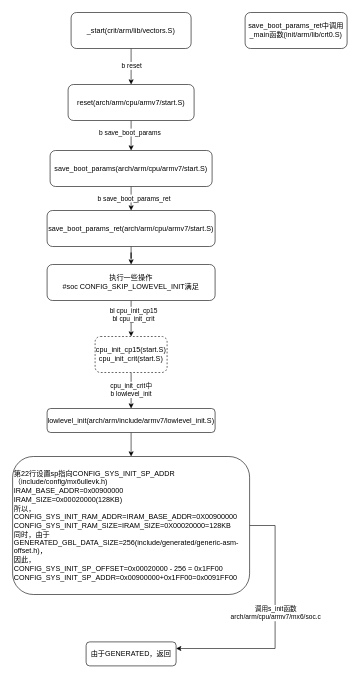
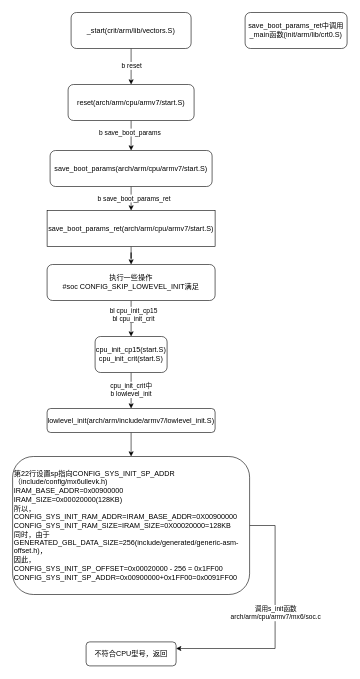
  <mxCell id="0" />
  <mxCell id="1" parent="0" />
  <mxCell id="2" value="" style="edgeStyle=orthogonalEdgeStyle;rounded=0;orthogonalLoop=1;jettySize=auto;html=1;" edge="1" parent="1" source="4" target="7"><mxGeometry relative="1" as="geometry" /></mxCell>
  <mxCell id="3" value="b reset" style="edgeLabel;html=1;align=center;verticalAlign=middle;resizable=0;points=[];" vertex="1" connectable="0" parent="2"><mxGeometry x="-0.083" relative="1" as="geometry"><mxPoint as="offset" /></mxGeometry></mxCell>
  <mxCell id="4" value="_start(crit/arm/lib/vectors.S)" style="rounded=1;whiteSpace=wrap;html=1;" vertex="1" parent="1"><mxGeometry x="118" y="20" width="200" height="60" as="geometry" /></mxCell>
  <mxCell id="5" value="" style="edgeStyle=orthogonalEdgeStyle;rounded=0;orthogonalLoop=1;jettySize=auto;html=1;" edge="1" parent="1" source="7" target="10"><mxGeometry relative="1" as="geometry" /></mxCell>
  <mxCell id="6" value="b save_boot_params" style="edgeLabel;html=1;align=center;verticalAlign=middle;resizable=0;points=[];" vertex="1" connectable="0" parent="5"><mxGeometry x="-0.233" y="-3" relative="1" as="geometry"><mxPoint as="offset" /></mxGeometry></mxCell>
  <mxCell id="7" value="reset(arch/arm/cpu/armv7/start.S)" style="whiteSpace=wrap;html=1;rounded=1;" vertex="1" parent="1"><mxGeometry x="113" y="140" width="210" height="60" as="geometry" /></mxCell>
  <mxCell id="8" value="" style="edgeStyle=orthogonalEdgeStyle;rounded=0;orthogonalLoop=1;jettySize=auto;html=1;" edge="1" parent="1" source="10" target="12"><mxGeometry relative="1" as="geometry" /></mxCell>
  <mxCell id="9" value="b save_boot_params_ret" style="edgeLabel;html=1;align=center;verticalAlign=middle;resizable=0;points=[];" vertex="1" connectable="0" parent="8"><mxGeometry x="-0.075" y="4" relative="1" as="geometry"><mxPoint as="offset" /></mxGeometry></mxCell>
  <mxCell id="10" value="save_boot_params(arch/arm/cpu/armv7/start.S)" style="whiteSpace=wrap;html=1;rounded=1;" vertex="1" parent="1"><mxGeometry x="83" y="250" width="270" height="60" as="geometry" /></mxCell>
  <mxCell id="11" value="" style="edgeStyle=orthogonalEdgeStyle;rounded=0;orthogonalLoop=1;jettySize=auto;html=1;" edge="1" parent="1" source="12" target="15"><mxGeometry relative="1" as="geometry" /></mxCell>
- <mxCell id="12" value="save_boot_params_ret(arch/arm/cpu/armv7/start.S)" style="whiteSpace=wrap;html=1;rounded=1;" vertex="1" parent="1"><mxGeometry x="78" y="350" width="280" height="60" as="geometry" /></mxCell>
+ <mxCell id="12" value="save_boot_params_ret(arch/arm/cpu/armv7/start.S)" style="whiteSpace=wrap;html=1;rounded=0;" vertex="1" parent="1"><mxGeometry x="78" y="350" width="280" height="60" as="geometry" /></mxCell>
  <mxCell id="13" value="" style="edgeStyle=orthogonalEdgeStyle;rounded=0;orthogonalLoop=1;jettySize=auto;html=1;" edge="1" parent="1" source="15" target="18"><mxGeometry relative="1" as="geometry" /></mxCell>
  <mxCell id="14" value="bl cpu_init_cp15&lt;br&gt;bl cpu_init_crit" style="edgeLabel;html=1;align=center;verticalAlign=middle;resizable=0;points=[];" vertex="1" connectable="0" parent="13"><mxGeometry x="-0.25" y="3" relative="1" as="geometry"><mxPoint as="offset" /></mxGeometry></mxCell>
  <mxCell id="15" value="执行一些操作&lt;br&gt;#soc CONFIG_SKIP_LOWEVEL_INIT满足" style="whiteSpace=wrap;html=1;rounded=1;" vertex="1" parent="1"><mxGeometry x="78" y="440" width="280" height="60" as="geometry" /></mxCell>
  <mxCell id="16" value="" style="edgeStyle=orthogonalEdgeStyle;rounded=0;orthogonalLoop=1;jettySize=auto;html=1;" edge="1" parent="1" source="18" target="20"><mxGeometry relative="1" as="geometry" /></mxCell>
  <mxCell id="17" value="cpu_init_crit中&lt;br&gt;b lowlevel_init" style="edgeLabel;html=1;align=center;verticalAlign=middle;resizable=0;points=[];" vertex="1" connectable="0" parent="16"><mxGeometry x="-0.075" y="-1" relative="1" as="geometry"><mxPoint as="offset" /></mxGeometry></mxCell>
- <mxCell id="18" value="cpu_init_cp15(start.S)&lt;br&gt;cpu_init_crit(start.S)" style="whiteSpace=wrap;html=1;rounded=1;dashed=1;" vertex="1" parent="1"><mxGeometry x="158" y="560" width="120" height="60" as="geometry" /></mxCell>
+ <mxCell id="18" value="cpu_init_cp15(start.S)&lt;br&gt;cpu_init_crit(start.S)" style="whiteSpace=wrap;html=1;rounded=1;" vertex="1" parent="1"><mxGeometry x="158" y="560" width="120" height="60" as="geometry" /></mxCell>
  <mxCell id="19" value="" style="edgeStyle=orthogonalEdgeStyle;rounded=0;orthogonalLoop=1;jettySize=auto;html=1;" edge="1" parent="1" source="20" target="23"><mxGeometry relative="1" as="geometry" /></mxCell>
  <mxCell id="20" value="lowlevel_init(arch/arm/include/armv7/lowlevel_init.S)" style="whiteSpace=wrap;html=1;rounded=1;" vertex="1" parent="1"><mxGeometry x="78" y="680" width="280" height="40" as="geometry" /></mxCell>
  <mxCell id="21" value="" style="edgeStyle=orthogonalEdgeStyle;rounded=0;orthogonalLoop=1;jettySize=auto;html=1;" edge="1" parent="1" source="23" target="24"><mxGeometry relative="1" as="geometry"><Array as="points"><mxPoint x="458" y="875" /><mxPoint x="458" y="1080" /></Array></mxGeometry></mxCell>
  <mxCell id="22" value="调用s_init函数&lt;br&gt;arch/arm/cpu/armv7/mx6/soc.c" style="edgeLabel;html=1;align=center;verticalAlign=middle;resizable=0;points=[];" vertex="1" connectable="0" parent="21"><mxGeometry x="-0.143" y="-4" relative="1" as="geometry"><mxPoint x="4" y="11" as="offset" /></mxGeometry></mxCell>
  <mxCell id="23" value="第22行设置sp指向CONFIG_SYS_INIT_SP_ADDR（include/config/mx6ullevk.h)&lt;br&gt;IRAM_BASE_ADDR=0x00900000&lt;br&gt;IRAM_SIZE=0x00020000(128KB)&lt;br&gt;所以，&lt;br&gt;CONFIG_SYS_INIT_RAM_ADDR=IRAM_BASE_ADDR=0X00900000&lt;br&gt;CONFIG_SYS_INIT_RAM_SIZE=IRAM_SIZE=0X00020000=128KB&lt;br&gt;同时，由于GENERATED_GBL_DATA_SIZE=256(include/generated/generic-asm-offset.h)，&lt;br&gt;因此，&lt;br&gt;CONFIG_SYS_INIT_SP_OFFSET=0x00020000 - 256 = 0x1FF00&lt;br&gt;CONFIG_SYS_INIT_SP_ADDR=0x00900000+0x1FF00=0x0091FF00" style="whiteSpace=wrap;html=1;rounded=1;align=left;" vertex="1" parent="1"><mxGeometry x="20.5" y="760" width="395" height="230" as="geometry" /></mxCell>
- <mxCell id="24" value="由于GENERATED，返回" style="whiteSpace=wrap;html=1;align=center;rounded=1;" vertex="1" parent="1"><mxGeometry x="143" y="1069" width="150" height="40" as="geometry" /></mxCell>
+ <mxCell id="24" value="不符合CPU型号，返回" style="whiteSpace=wrap;html=1;align=center;rounded=1;" vertex="1" parent="1"><mxGeometry x="143" y="1069" width="150" height="40" as="geometry" /></mxCell>
  <mxCell id="25" value="save_boot_params_ret中调用&lt;br&gt;_main函数(init/arm/lib/crt0.S)" style="rounded=1;whiteSpace=wrap;html=1;" vertex="1" parent="1"><mxGeometry x="408" y="20" width="170" height="60" as="geometry" /></mxCell>
